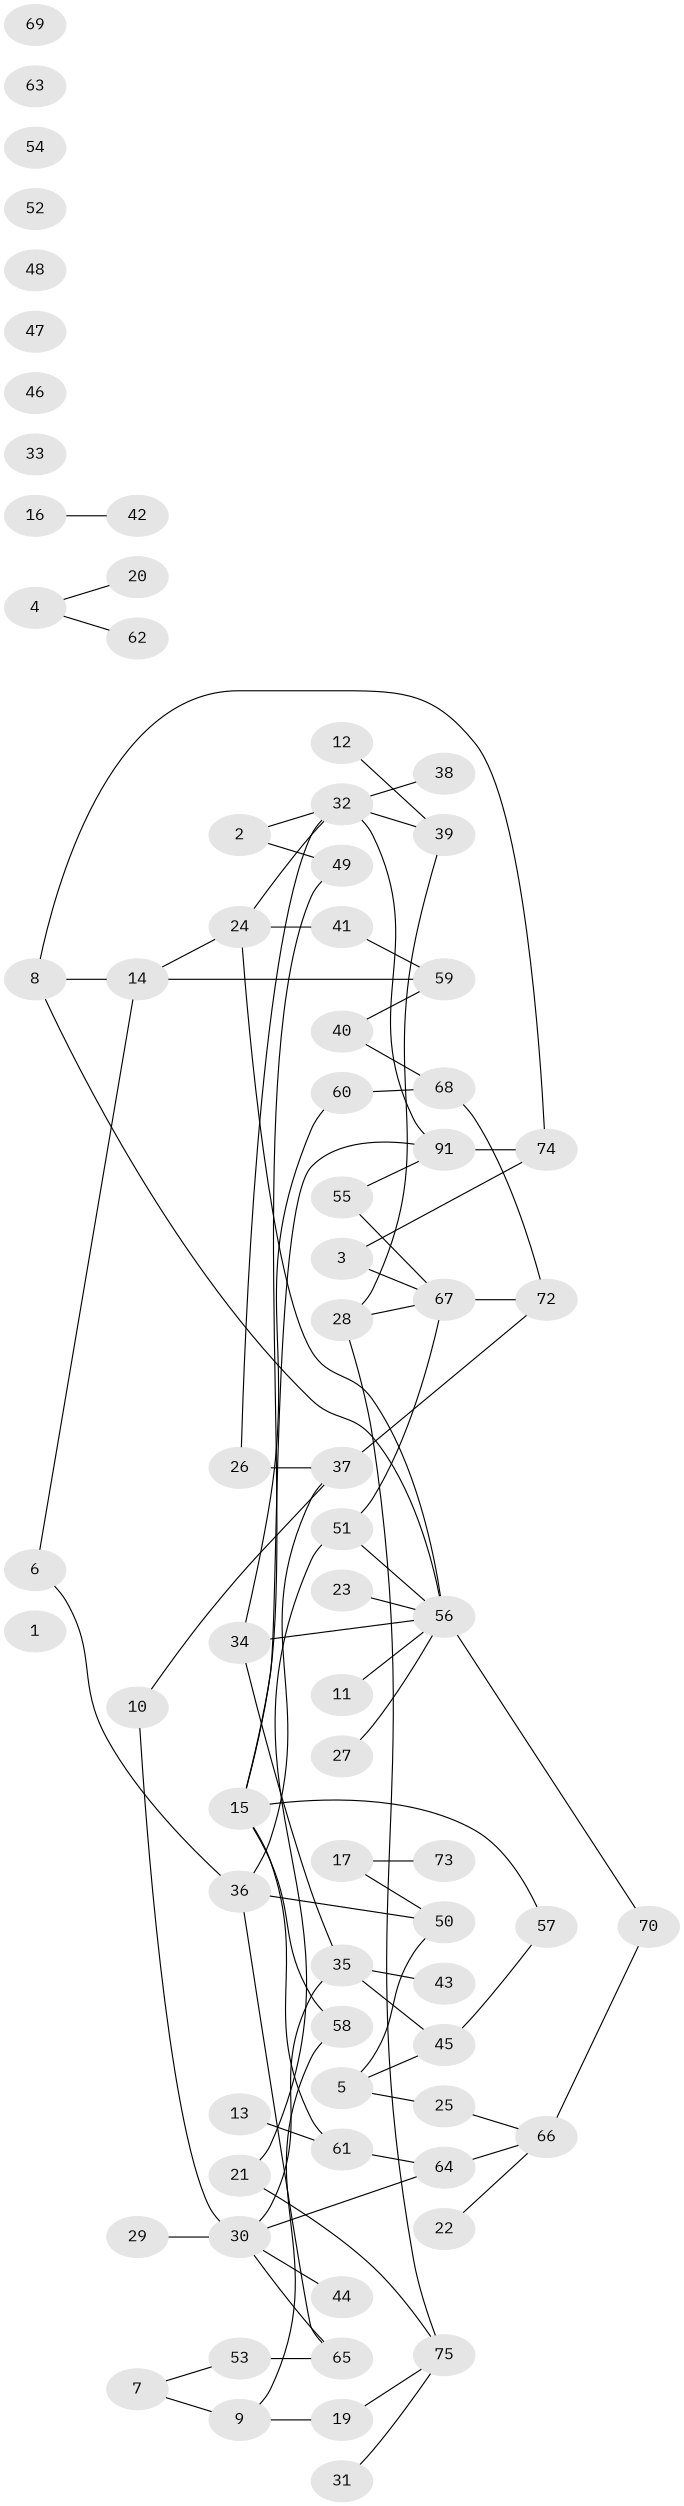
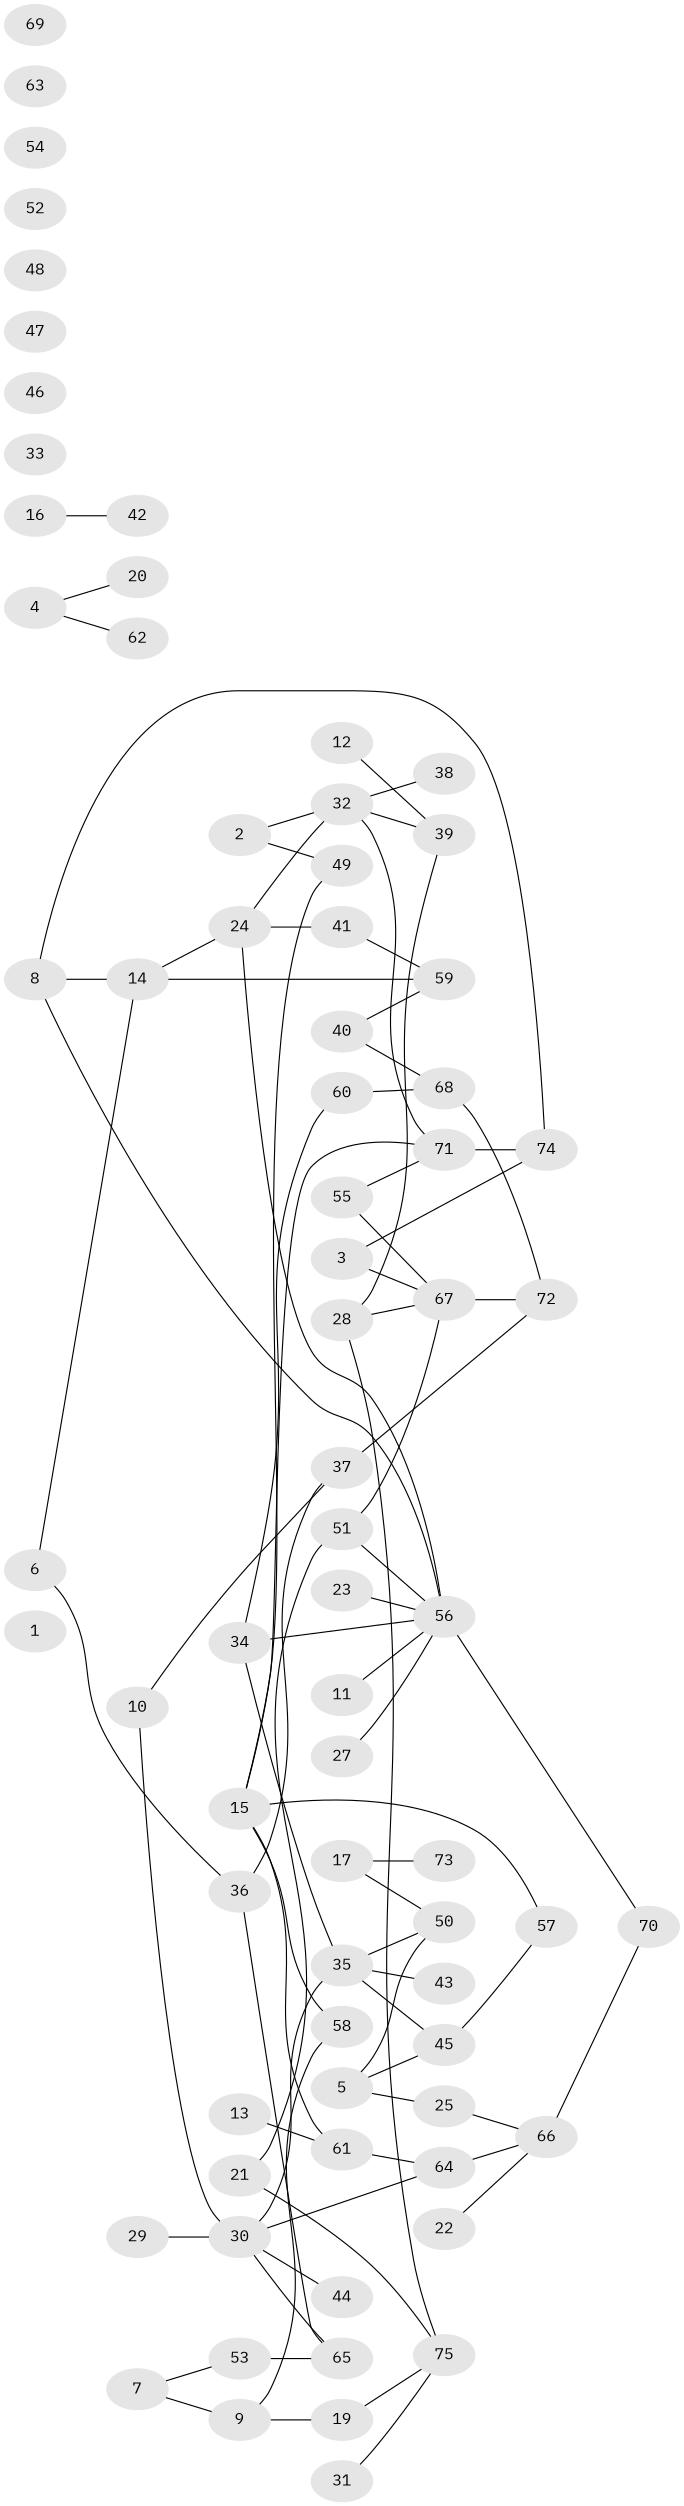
  graph {
    fontname="IBM Plex Mono"
    rankdir=LR
    node [color=gray90 fontname="IBM Plex Mono" style=filled]
    edge [fontname="IBM Plex Mono"]
    1
    2
    32
    49
    39
-   71 [label=91]
+   71
    38
    3
    67
    74
    72
    4
    20
    62
    5
    25
    45
    50
    66
    57
    6
    14
    36
    24
    59
    37
    65
    7
    9
    53
    19
    58
    8
    56
    70
    75
    10
    30
    35
    44
    64
    11
    12
    13
    61
    41
    15
    16
    42
    17
    73
    21
    51
    22
    23
-   26
    27
    28
    29
    43
    31
    33
    34
    60
    68
    40
    46
    47
    48
    52
    54
    55
    63
    69
    2 -- 32
    2 -- 49
    32 -- 39
    32 -- 71
    32 -- 38
    71 -- 74
    3 -- 67
    3 -- 74
    67 -- 72
    4 -- 20
    4 -- 62
    5 -- 25
    5 -- 45
    5 -- 50
    25 -- 66
    45 -- 57
    66 -- 70
    6 -- 14
    6 -- 36
    14 -- 24
    14 -- 59
    36 -- 37
    36 -- 65
    24 -- 32
    24 -- 56
    24 -- 41
    37 -- 72
    7 -- 9
    7 -- 53
    9 -- 19
    9 -- 58
    53 -- 65
    19 -- 75
    8 -- 74
    8 -- 14
    8 -- 56
    56 -- 70
    10 -- 37
    10 -- 30
    30 -- 65
    30 -- 35
    30 -- 44
    30 -- 64
    35 -- 45
-   36 -- 50
+   35 -- 50
    35 -- 43
    64 -- 66
    11 -- 56
    12 -- 39
    13 -- 61
    61 -- 64
    41 -- 59
    15 -- 49
    15 -- 71
    15 -- 57
    15 -- 58
    15 -- 61
    16 -- 42
    17 -- 50
    17 -- 73
    21 -- 75
    21 -- 51
    51 -- 67
    51 -- 56
    22 -- 66
    23 -- 56
-   26 -- 32
-   26 -- 37
    27 -- 56
    28 -- 39
    28 -- 67
    28 -- 75
    29 -- 30
    31 -- 75
    34 -- 56
    34 -- 35
    34 -- 60
    60 -- 68
    68 -- 72
    40 -- 59
    40 -- 68
    55 -- 71
    55 -- 67
  }
